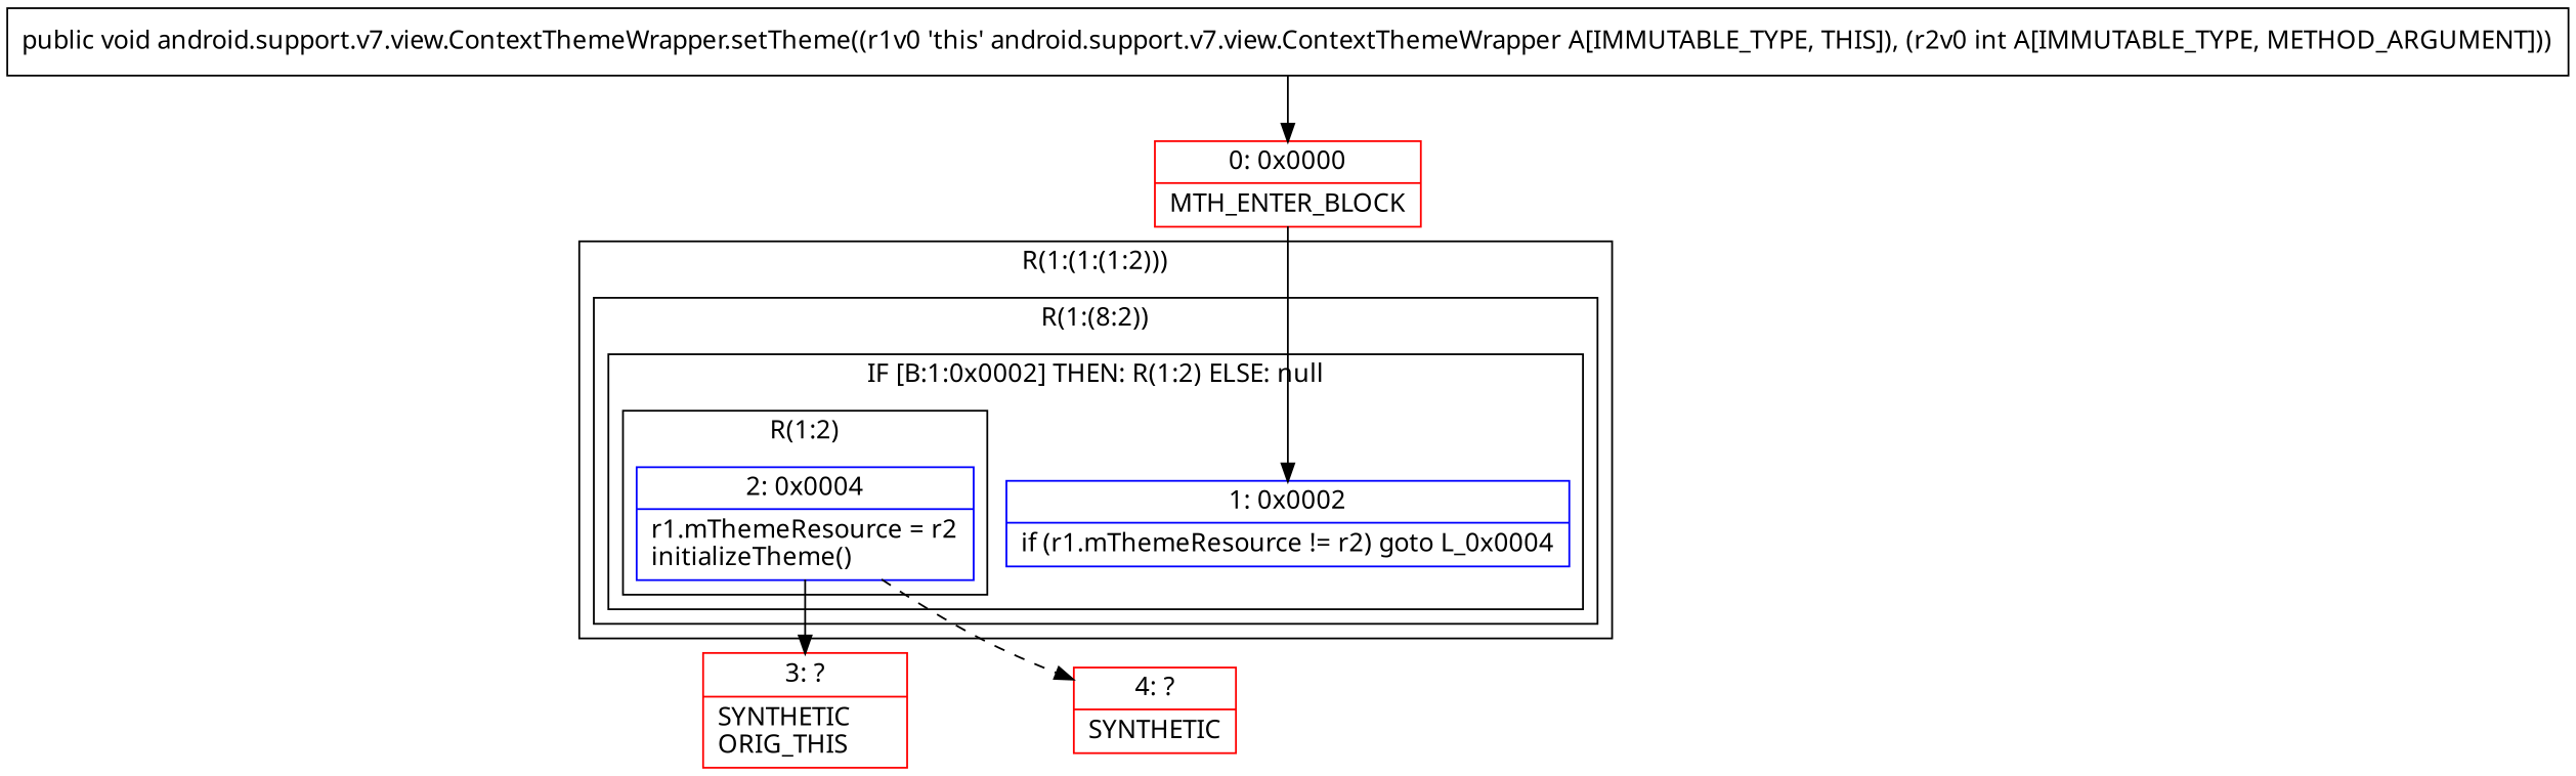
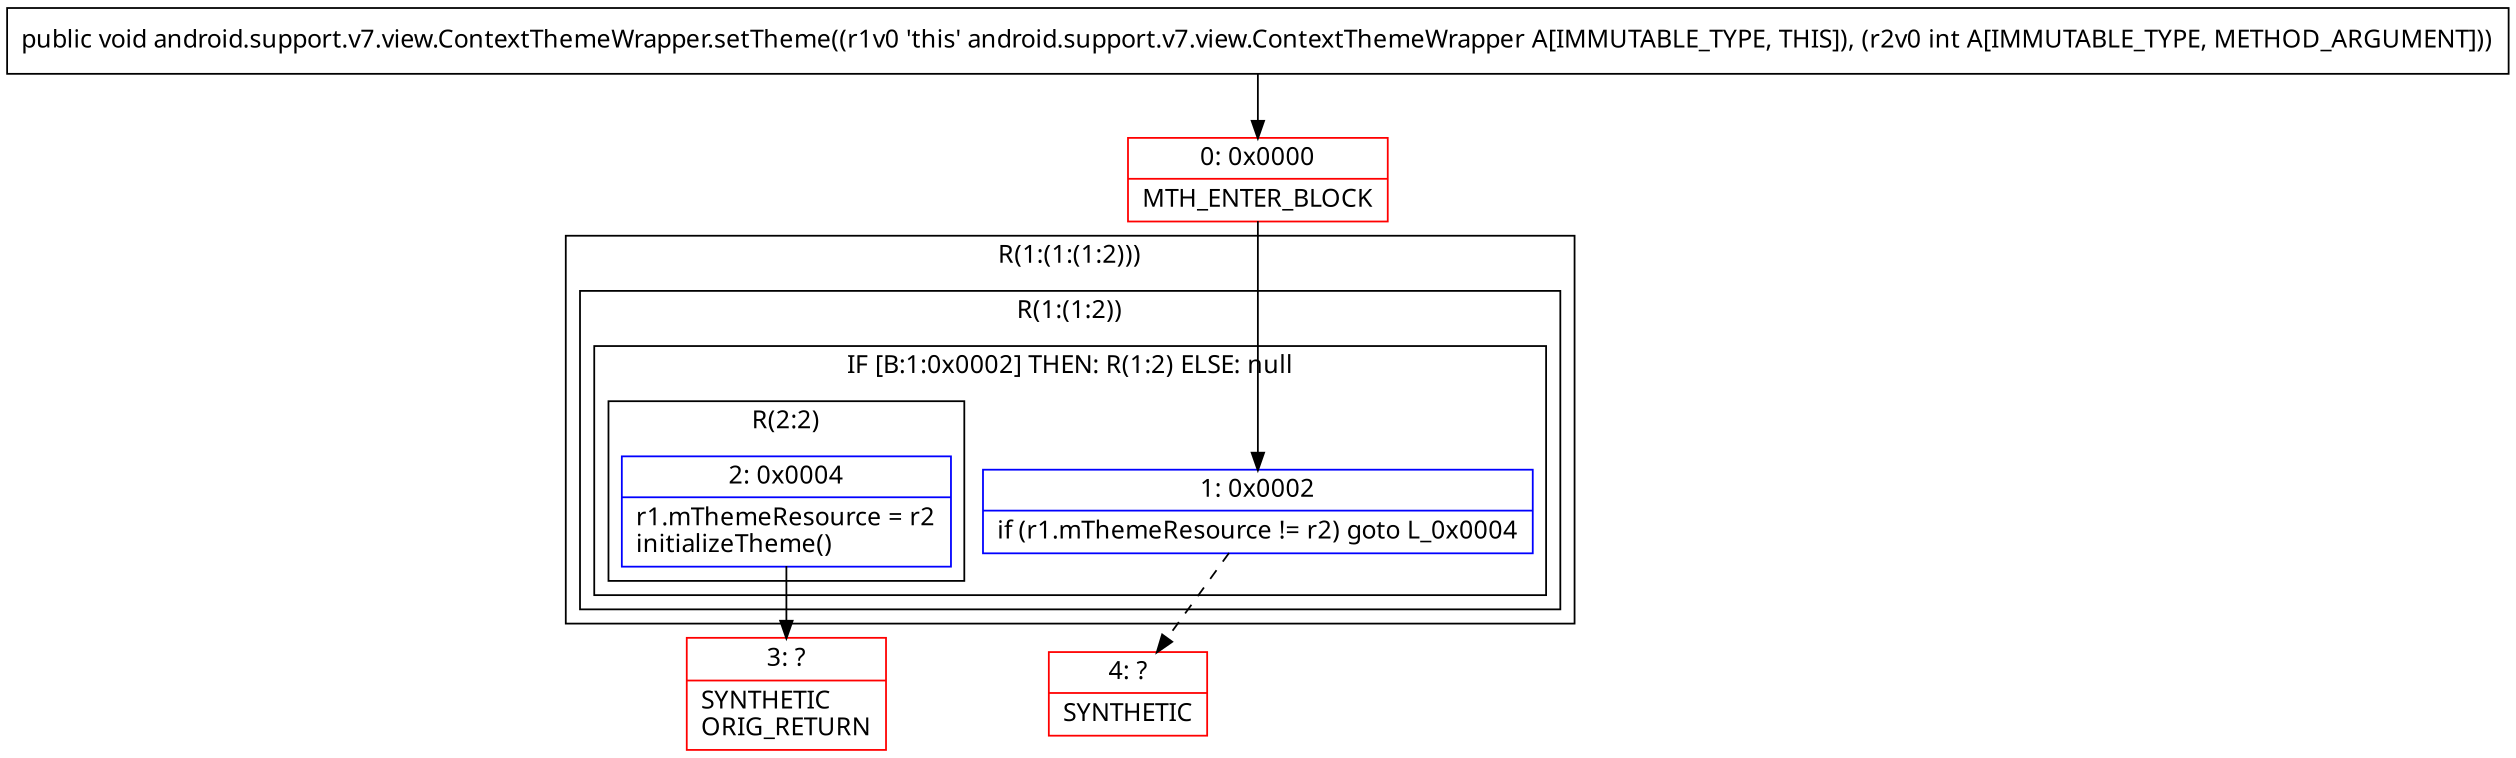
  digraph {
    fontname="Noto Sans"
    node [color=red fontname="Noto Sans" shape=record]
    edge [fontname="Noto Sans"]
    n1 [color=blue label="{2\:\ 0x0004|r1.mThemeResource = r2\linitializeTheme()\l}"]
    n2 [color=blue label="{1\:\ 0x0002|if (r1.mThemeResource != r2) goto L_0x0004\l}"]
-   n3 [label="{3\:\ ?|SYNTHETIC\lORIG_THIS\l}"]
+   n3 [label="{3\:\ ?|SYNTHETIC\lORIG_RETURN\l}"]
    n4 [label="{4\:\ ?|SYNTHETIC\l}"]
    n5 [label="{0\:\ 0x0000|MTH_ENTER_BLOCK\l}"]
    n6 [label="{public void android.support.v7.view.ContextThemeWrapper.setTheme((r1v0 'this' android.support.v7.view.ContextThemeWrapper A[IMMUTABLE_TYPE, THIS]), (r2v0 int A[IMMUTABLE_TYPE, METHOD_ARGUMENT])) }" color=""]
    subgraph cluster_1 {
      label="R(1:(1:(1:2)))"
      subgraph cluster_2 {
-       label="R(1:(8:2))"
+       label="R(1:(1:2))"
        subgraph cluster_3 {
          label="IF [B:1:0x0002] THEN: R(1:2) ELSE: null"
          n2
          subgraph cluster_4 {
-           label="R(1:2)"
+           label="R(2:2)"
            n1
          }
        }
      }
    }
    n1 -> n3
-   n1 -> n4 [style=dashed]
+   n2 -> n4 [style=dashed]
    n5 -> n2
    n6 -> n5
  }
